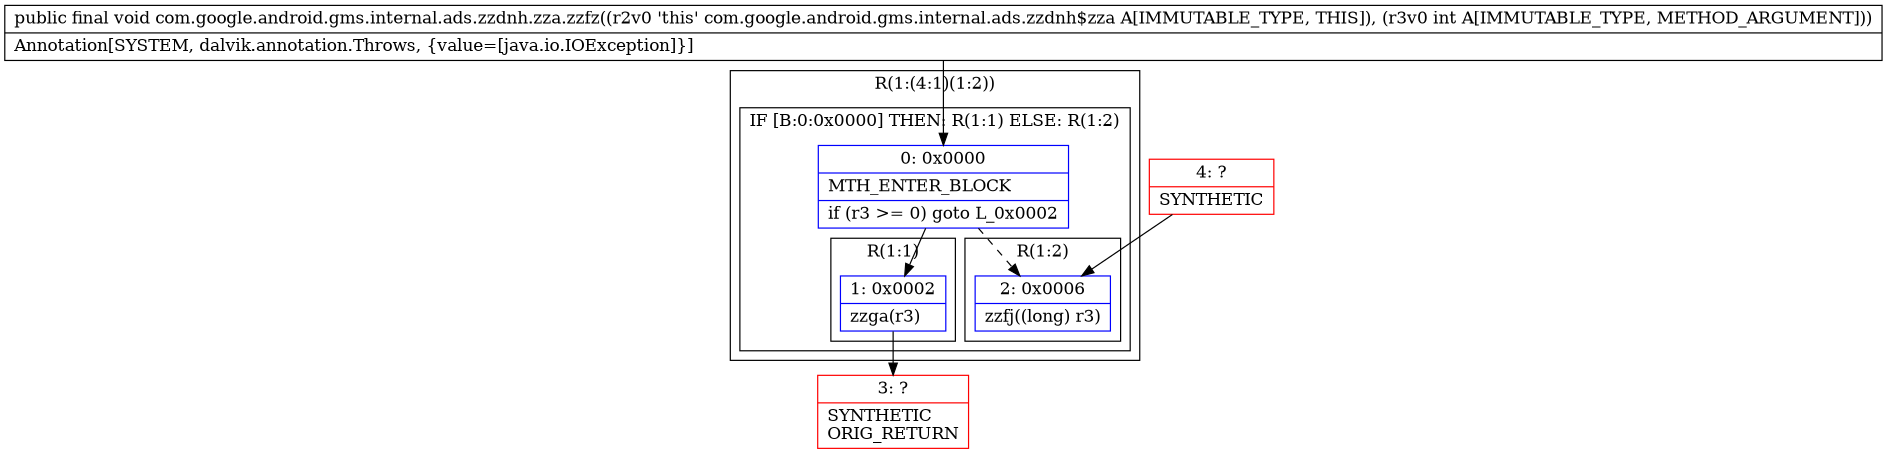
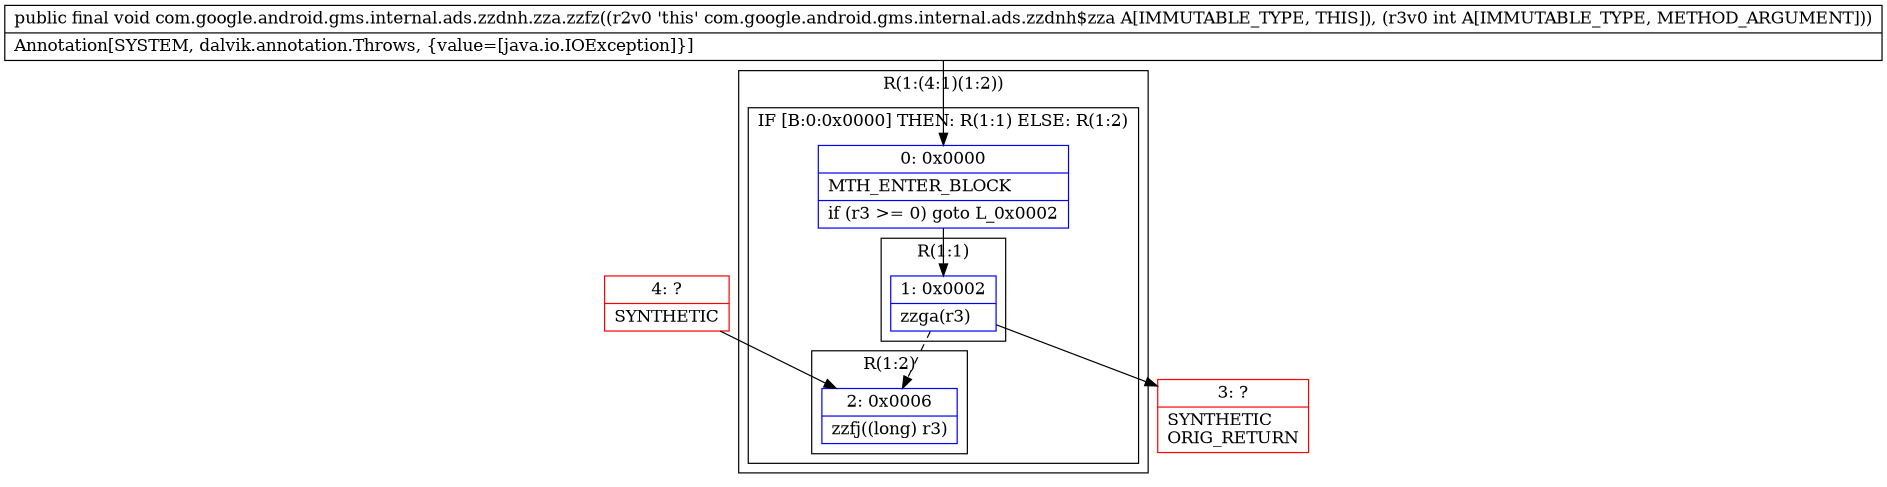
  digraph {
    node [color=blue shape=record]
    n1 [label="{1\:\ 0x0002|zzga(r3)\l}"]
    n2 [label="{2\:\ 0x0006|zzfj((long) r3)\l}"]
    n3 [label="{0\:\ 0x0000|MTH_ENTER_BLOCK\l|if (r3 \>= 0) goto L_0x0002\l}"]
    n4 [color=red label="{3\:\ ?|SYNTHETIC\lORIG_RETURN\l}"]
    n5 [color=red label="{4\:\ ?|SYNTHETIC\l}"]
    n6 [label="{public final void com.google.android.gms.internal.ads.zzdnh.zza.zzfz((r2v0 'this' com.google.android.gms.internal.ads.zzdnh$zza A[IMMUTABLE_TYPE, THIS]), (r3v0 int A[IMMUTABLE_TYPE, METHOD_ARGUMENT]))  | Annotation[SYSTEM, dalvik.annotation.Throws, \{value=[java.io.IOException]\}]\l}" color=""]
    subgraph cluster_1 {
      label="R(1:(4:1)(1:2))"
      subgraph cluster_2 {
        label="IF [B:0:0x0000] THEN: R(1:1) ELSE: R(1:2)"
        n3
        subgraph cluster_3 {
          label="R(1:1)"
          n1
        }
        subgraph cluster_4 {
          label="R(1:2)"
          n2
        }
      }
    }
    n1 -> n4
    n3 -> n1
-   n3 -> n2 [style=dashed]
+   n1 -> n2 [style=dashed]
    n5 -> n2
    n6 -> n3
  }
